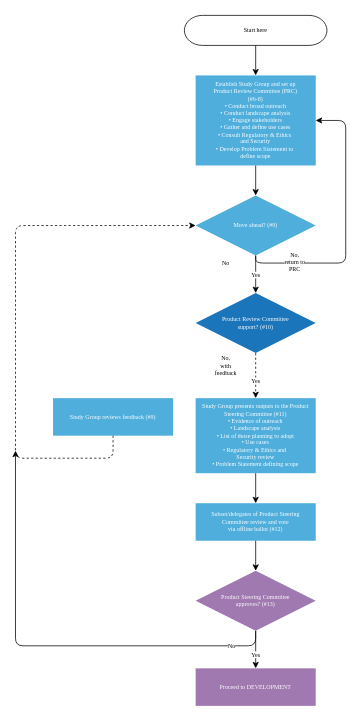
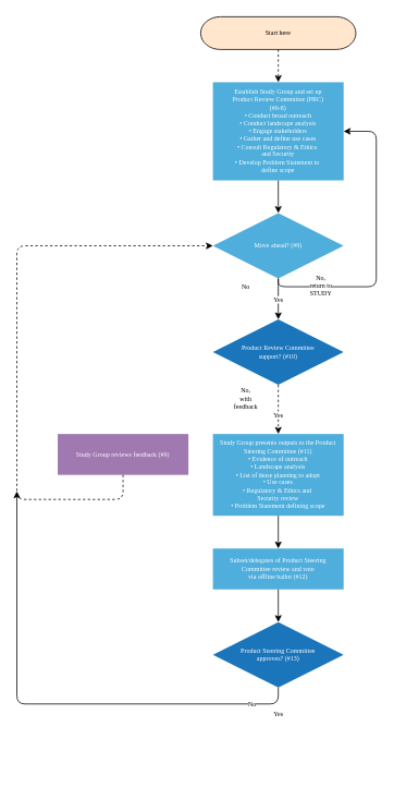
  <mxCell id="0" />
  <mxCell id="1" parent="0" />
  <mxCell id="2" value="&lt;font color=&quot;#ffffff&quot; style=&quot;font-size: 8px;&quot;&gt;Move ahead? (#9)&lt;/font&gt;" style="rhombus;whiteSpace=wrap;html=1;strokeColor=none;fillColor=#4faedc;fontFamily=Figtree;fontSource=https%3A%2F%2Ffonts.googleapis.com%2Fcss%3Ffamily%3DFigtree;fontSize=8;" vertex="1" parent="1"><mxGeometry x="260" y="260" width="160" height="80" as="geometry" /></mxCell>
- <mxCell id="3" value="&lt;font style=&quot;font-size: 8px;&quot; data-font-src=&quot;https://fonts.googleapis.com/css?family=Figtree&quot; color=&quot;#ffffff&quot;&gt;Proceed to DEVELOPMENT&lt;/font&gt;" style="rounded=0;whiteSpace=wrap;html=1;strokeColor=none;fillColor=#9f79b0;fontFamily=Figtree;fontSource=https%3A%2F%2Ffonts.googleapis.com%2Fcss%3Ffamily%3DFigtree;fontSize=8;" vertex="1" parent="1"><mxGeometry x="260" y="890" width="160" height="50" as="geometry" /></mxCell>
  <mxCell id="4" value="&lt;font color=&quot;#ffffff&quot;&gt;&lt;span style=&quot;caret-color: rgb(255, 255, 255);&quot;&gt;Establish Study Group and set up&lt;/span&gt;&lt;/font&gt;&lt;div&gt;&lt;font color=&quot;#ffffff&quot;&gt;&lt;span style=&quot;caret-color: rgb(255, 255, 255);&quot;&gt;Product Review Committee (PRC)&lt;/span&gt;&lt;/font&gt;&lt;/div&gt;&lt;div&gt;&lt;font color=&quot;#ffffff&quot;&gt;&lt;span style=&quot;caret-color: rgb(255, 255, 255);&quot;&gt;(#6-8)&lt;/span&gt;&lt;/font&gt;&lt;/div&gt;&lt;div&gt;&lt;font color=&quot;#ffffff&quot;&gt;&lt;span style=&quot;caret-color: rgb(255, 255, 255);&quot;&gt;• Conduct broad outreach&lt;/span&gt;&lt;/font&gt;&lt;/div&gt;&lt;div&gt;&lt;font color=&quot;#ffffff&quot;&gt;&lt;span style=&quot;caret-color: rgb(255, 255, 255);&quot;&gt;• Conduct landscape analysis&lt;/span&gt;&lt;/font&gt;&lt;/div&gt;&lt;div&gt;&lt;font color=&quot;#ffffff&quot;&gt;&lt;span style=&quot;caret-color: rgb(255, 255, 255);&quot;&gt;• Engage stakeholders&lt;/span&gt;&lt;/font&gt;&lt;/div&gt;&lt;div&gt;&lt;font color=&quot;#ffffff&quot;&gt;&lt;span style=&quot;caret-color: rgb(255, 255, 255);&quot;&gt;• Gather and define use cases&lt;/span&gt;&lt;/font&gt;&lt;/div&gt;&lt;div&gt;&lt;font color=&quot;#ffffff&quot;&gt;&lt;span style=&quot;caret-color: rgb(255, 255, 255);&quot;&gt;• Consult Regulatory &amp;amp; Ethics&amp;nbsp;&lt;/span&gt;&lt;/font&gt;&lt;/div&gt;&lt;div&gt;&lt;font color=&quot;#ffffff&quot;&gt;&lt;span style=&quot;caret-color: rgb(255, 255, 255);&quot;&gt;and&amp;nbsp;Security&lt;/span&gt;&lt;/font&gt;&lt;/div&gt;&lt;div&gt;&lt;font color=&quot;#ffffff&quot;&gt;• Develop Problem Statement to&amp;nbsp;&lt;/font&gt;&lt;/div&gt;&lt;div&gt;&lt;font color=&quot;#ffffff&quot;&gt;define scope&lt;/font&gt;&lt;/div&gt;" style="rounded=0;whiteSpace=wrap;html=1;strokeColor=none;fillColor=#4FAEDC;fontFamily=Figtree;fontSource=https%3A%2F%2Ffonts.googleapis.com%2Fcss%3Ffamily%3DFigtree;fontSize=8;" vertex="1" parent="1"><mxGeometry x="260" y="100" width="160" height="120" as="geometry" /></mxCell>
- <mxCell id="5" value="&lt;span style=&quot;color: rgb(255, 255, 255); font-size: 8px; background-color: initial;&quot;&gt;Product Steering Committee&lt;/span&gt;&lt;div&gt;&lt;span style=&quot;color: rgb(255, 255, 255); font-size: 8px; background-color: initial;&quot;&gt;approves? (#13)&lt;/span&gt;&lt;/div&gt;" style="rhombus;whiteSpace=wrap;html=1;strokeColor=none;fillColor=#9f79b0;fontFamily=Figtree;fontSource=https%3A%2F%2Ffonts.googleapis.com%2Fcss%3Ffamily%3DFigtree;fontSize=8;" vertex="1" parent="1"><mxGeometry x="260" y="760" width="160" height="80" as="geometry" /></mxCell>
- <mxCell id="6" value="&lt;font color=&quot;#ffffff&quot; style=&quot;font-size: 8px;&quot;&gt;Study Group reviews feedback (#9)&lt;/font&gt;" style="rounded=0;whiteSpace=wrap;html=1;strokeColor=none;fillColor=#4FAEDC;fontFamily=Figtree;fontSource=https%3A%2F%2Ffonts.googleapis.com%2Fcss%3Ffamily%3DFigtree;fontSize=8;" vertex="1" parent="1"><mxGeometry x="70" y="530" width="160" height="50" as="geometry" /></mxCell>
- <mxCell id="7" value="&lt;p style=&quot;line-height: 100%; font-size: 8px;&quot;&gt;Start here&lt;/p&gt;" style="rounded=1;whiteSpace=wrap;absoluteArcSize=0;arcSize=60;fontFamily=Figtree;fontSource=https%3A%2F%2Ffonts.googleapis.com%2Fcss%3Ffamily%3DFigtree;fontSize=8;html=1;" vertex="1" parent="1"><mxGeometry x="245" y="20" width="190" height="40" as="geometry" /></mxCell>
+ <mxCell id="5" value="&lt;span style=&quot;color: rgb(255, 255, 255); font-size: 8px; background-color: initial;&quot;&gt;Product Steering Committee&lt;/span&gt;&lt;div&gt;&lt;span style=&quot;color: rgb(255, 255, 255); font-size: 8px; background-color: initial;&quot;&gt;approves? (#13)&lt;/span&gt;&lt;/div&gt;" style="rhombus;whiteSpace=wrap;html=1;strokeColor=none;fillColor=#1b75bb;fontFamily=Figtree;fontSource=https%3A%2F%2Ffonts.googleapis.com%2Fcss%3Ffamily%3DFigtree;fontSize=8;" vertex="1" parent="1"><mxGeometry x="260" y="760" width="160" height="80" as="geometry" /></mxCell>
+ <mxCell id="6" value="&lt;font color=&quot;#ffffff&quot; style=&quot;font-size: 8px;&quot;&gt;Study Group reviews feedback (#9)&lt;/font&gt;" style="rounded=0;whiteSpace=wrap;html=1;strokeColor=none;fillColor=#9f79b0;fontFamily=Figtree;fontSource=https%3A%2F%2Ffonts.googleapis.com%2Fcss%3Ffamily%3DFigtree;fontSize=8;" vertex="1" parent="1"><mxGeometry x="70" y="530" width="160" height="50" as="geometry" /></mxCell>
+ <mxCell id="7" value="&lt;p style=&quot;line-height: 100%; font-size: 8px;&quot;&gt;Start here&lt;/p&gt;" style="rounded=1;whiteSpace=wrap;absoluteArcSize=0;arcSize=60;fontFamily=Figtree;fontSource=https%3A%2F%2Ffonts.googleapis.com%2Fcss%3Ffamily%3DFigtree;fontSize=8;html=1;fillColor=#ffe6cc;" vertex="1" parent="1"><mxGeometry x="245" y="20" width="190" height="40" as="geometry" /></mxCell>
  <mxCell id="8" value="&lt;font color=&quot;#ffffff&quot; style=&quot;font-size: 8px;&quot;&gt;Product Review Committee&lt;/font&gt;&lt;div&gt;&lt;font color=&quot;#ffffff&quot; style=&quot;font-size: 8px;&quot;&gt;support? (#10)&lt;/font&gt;&lt;/div&gt;" style="rhombus;whiteSpace=wrap;html=1;strokeColor=none;fillColor=#1b75bb;fontFamily=Figtree;fontSource=https%3A%2F%2Ffonts.googleapis.com%2Fcss%3Ffamily%3DFigtree;fontSize=8;" vertex="1" parent="1"><mxGeometry x="260" y="390" width="160" height="80" as="geometry" /></mxCell>
  <mxCell id="9" value="&lt;font color=&quot;#ffffff&quot;&gt;&lt;span style=&quot;caret-color: rgb(255, 255, 255);&quot;&gt;Study Group presents outputs to the Product Steering Committee (#11)&lt;/span&gt;&lt;/font&gt;&lt;div&gt;&lt;font color=&quot;#ffffff&quot;&gt;&lt;span style=&quot;caret-color: rgb(255, 255, 255);&quot;&gt;• Evidence of outreach&lt;/span&gt;&lt;/font&gt;&lt;/div&gt;&lt;div&gt;&lt;font color=&quot;#ffffff&quot;&gt;&lt;span style=&quot;caret-color: rgb(255, 255, 255);&quot;&gt;• Landscape analysis&lt;/span&gt;&lt;/font&gt;&lt;/div&gt;&lt;div&gt;&lt;font color=&quot;#ffffff&quot;&gt;&lt;span style=&quot;caret-color: rgb(255, 255, 255);&quot;&gt;• List of those planning to adopt&lt;/span&gt;&lt;/font&gt;&lt;/div&gt;&lt;div&gt;&lt;font color=&quot;#ffffff&quot;&gt;&lt;span style=&quot;caret-color: rgb(255, 255, 255);&quot;&gt;• Use cases&lt;/span&gt;&lt;/font&gt;&lt;/div&gt;&lt;div&gt;&lt;font color=&quot;#ffffff&quot;&gt;&lt;span style=&quot;caret-color: rgb(255, 255, 255);&quot;&gt;• Regulatory &amp;amp; Ethics and&amp;nbsp;&lt;/span&gt;&lt;/font&gt;&lt;/div&gt;&lt;div&gt;&lt;font color=&quot;#ffffff&quot;&gt;&lt;span style=&quot;caret-color: rgb(255, 255, 255);&quot;&gt;Security&amp;nbsp;&lt;/span&gt;&lt;/font&gt;&lt;span style=&quot;caret-color: rgb(255, 255, 255); color: rgb(255, 255, 255);&quot;&gt;review&lt;/span&gt;&lt;/div&gt;&lt;div&gt;&lt;font color=&quot;#ffffff&quot;&gt;&lt;span style=&quot;caret-color: rgb(255, 255, 255);&quot;&gt;• Problem Statement defining scope&lt;/span&gt;&lt;/font&gt;&lt;/div&gt;" style="rounded=0;whiteSpace=wrap;html=1;strokeColor=none;fillColor=#4FAEDC;fontFamily=Figtree;fontSource=https%3A%2F%2Ffonts.googleapis.com%2Fcss%3Ffamily%3DFigtree;fontSize=8;" vertex="1" parent="1"><mxGeometry x="260" y="530" width="160" height="100" as="geometry" /></mxCell>
  <mxCell id="10" value="&lt;font color=&quot;#ffffff&quot; style=&quot;font-size: 8px;&quot;&gt;Subset/delegates of Product Steering&lt;/font&gt;&lt;div&gt;&lt;font color=&quot;#ffffff&quot; style=&quot;font-size: 8px;&quot;&gt;Committee review and vote&lt;/font&gt;&lt;/div&gt;&lt;div&gt;&lt;font color=&quot;#ffffff&quot; style=&quot;font-size: 8px;&quot;&gt;via offline ballot (#12)&lt;/font&gt;&lt;/div&gt;" style="rounded=0;whiteSpace=wrap;html=1;strokeColor=none;fillColor=#4FAEDC;fontFamily=Figtree;fontSource=https%3A%2F%2Ffonts.googleapis.com%2Fcss%3Ffamily%3DFigtree;fontSize=8;" vertex="1" parent="1"><mxGeometry x="260" y="670" width="160" height="50" as="geometry" /></mxCell>
- <mxCell id="11" value="" style="endArrow=classic;html=1;rounded=0;exitX=0.5;exitY=1;exitDx=0;exitDy=0;entryX=0.5;entryY=0;entryDx=0;entryDy=0;" edge="1" parent="1" source="7" target="4"><mxGeometry width="50" height="50" relative="1" as="geometry"><mxPoint x="490" y="260" as="sourcePoint" /><mxPoint x="540" y="210" as="targetPoint" /></mxGeometry></mxCell>
+ <mxCell id="11" value="" style="endArrow=classic;html=1;rounded=0;exitX=0.5;exitY=1;exitDx=0;exitDy=0;entryX=0.5;entryY=0;entryDx=0;entryDy=0;dashed=1;" edge="1" parent="1" source="7" target="4"><mxGeometry width="50" height="50" relative="1" as="geometry"><mxPoint x="490" y="260" as="sourcePoint" /><mxPoint x="540" y="210" as="targetPoint" /></mxGeometry></mxCell>
  <mxCell id="12" value="" style="endArrow=classic;html=1;rounded=0;exitX=0.5;exitY=1;exitDx=0;exitDy=0;" edge="1" parent="1" source="4" target="2"><mxGeometry width="50" height="50" relative="1" as="geometry"><mxPoint x="460" y="260" as="sourcePoint" /><mxPoint x="510" y="210" as="targetPoint" /></mxGeometry></mxCell>
  <mxCell id="13" value="" style="endArrow=classic;html=1;rounded=0;exitX=0.5;exitY=1;exitDx=0;exitDy=0;entryX=0.5;entryY=0;entryDx=0;entryDy=0;" edge="1" parent="1" source="2" target="8"><mxGeometry width="50" height="50" relative="1" as="geometry"><mxPoint x="250" y="430" as="sourcePoint" /><mxPoint x="300" y="380" as="targetPoint" /></mxGeometry></mxCell>
  <mxCell id="14" value="" style="endArrow=classic;html=1;rounded=1;exitX=0.5;exitY=1;exitDx=0;exitDy=0;entryX=1;entryY=0.5;entryDx=0;entryDy=0;curved=0;" edge="1" parent="1" source="2" target="4"><mxGeometry width="50" height="50" relative="1" as="geometry"><mxPoint x="320" y="390" as="sourcePoint" /><mxPoint x="370" y="340" as="targetPoint" /><Array as="points"><mxPoint x="340" y="350" /><mxPoint x="460" y="350" /><mxPoint x="460" y="160" /></Array></mxGeometry></mxCell>
  <mxCell id="15" value="" style="endArrow=classic;html=1;rounded=0;exitX=0.5;exitY=1;exitDx=0;exitDy=0;entryX=0.5;entryY=0;entryDx=0;entryDy=0;dashed=1;" edge="1" parent="1" source="8" target="9"><mxGeometry width="50" height="50" relative="1" as="geometry"><mxPoint x="230" y="570" as="sourcePoint" /><mxPoint x="280" y="520" as="targetPoint" /></mxGeometry></mxCell>
  <mxCell id="16" value="" style="endArrow=classic;html=1;rounded=0;exitX=0.5;exitY=1;exitDx=0;exitDy=0;" edge="1" parent="1" source="9" target="10"><mxGeometry width="50" height="50" relative="1" as="geometry"><mxPoint x="330" y="540" as="sourcePoint" /><mxPoint x="380" y="490" as="targetPoint" /></mxGeometry></mxCell>
  <mxCell id="17" value="" style="endArrow=classic;html=1;rounded=0;exitX=0.5;exitY=1;exitDx=0;exitDy=0;" edge="1" parent="1" source="10" target="5"><mxGeometry width="50" height="50" relative="1" as="geometry"><mxPoint x="330" y="720" as="sourcePoint" /><mxPoint x="380" y="670" as="targetPoint" /></mxGeometry></mxCell>
- <mxCell id="18" value="" style="endArrow=classic;html=1;rounded=0;exitX=0.5;exitY=1;exitDx=0;exitDy=0;entryX=0.5;entryY=0;entryDx=0;entryDy=0;" edge="1" parent="1" source="5" target="3"><mxGeometry width="50" height="50" relative="1" as="geometry"><mxPoint x="330" y="740" as="sourcePoint" /><mxPoint x="380" y="690" as="targetPoint" /></mxGeometry></mxCell>
  <mxCell id="19" value="" style="endArrow=classic;html=1;rounded=1;exitX=0.5;exitY=1;exitDx=0;exitDy=0;entryX=0;entryY=0.5;entryDx=0;entryDy=0;curved=0;dashed=1;" edge="1" parent="1" source="6" target="2"><mxGeometry width="50" height="50" relative="1" as="geometry"><mxPoint x="60" y="510" as="sourcePoint" /><mxPoint x="110" y="460" as="targetPoint" /><Array as="points"><mxPoint x="150" y="610" /><mxPoint x="20" y="610" /><mxPoint x="20" y="300" /></Array></mxGeometry></mxCell>
  <mxCell id="20" value="No" style="edgeLabel;html=1;align=center;verticalAlign=middle;resizable=0;points=[];labelBackgroundColor=#FFFFFF;fontFamily=Figtree;fontSize=8;fontSource=https%3A%2F%2Ffonts.googleapis.com%2Fcss%3Ffamily%3DFigtree;" vertex="1" connectable="0" parent="1"><mxGeometry x="173" y="83" as="geometry"><mxPoint x="126" y="266" as="offset" /></mxGeometry></mxCell>
- <mxCell id="21" value="No,&lt;div&gt;return to&lt;/div&gt;&lt;div&gt;PRC&lt;/div&gt;" style="edgeLabel;html=1;align=center;verticalAlign=middle;resizable=0;points=[];labelBackgroundColor=#FFFFFF;fontFamily=Figtree;fontSize=8;fontSource=https%3A%2F%2Ffonts.googleapis.com%2Fcss%3Ffamily%3DFigtree;" vertex="1" connectable="0" parent="1"><mxGeometry x="265" y="82" as="geometry"><mxPoint x="126" y="266" as="offset" /></mxGeometry></mxCell>
+ <mxCell id="21" value="No,&lt;div&gt;return to&lt;/div&gt;&lt;div&gt;STUDY&lt;/div&gt;" style="edgeLabel;html=1;align=center;verticalAlign=middle;resizable=0;points=[];labelBackgroundColor=#FFFFFF;fontFamily=Figtree;fontSize=8;fontSource=https%3A%2F%2Ffonts.googleapis.com%2Fcss%3Ffamily%3DFigtree;" vertex="1" connectable="0" parent="1"><mxGeometry x="265" y="82" as="geometry"><mxPoint x="126" y="266" as="offset" /></mxGeometry></mxCell>
  <mxCell id="22" value="Yes" style="edgeLabel;html=1;align=center;verticalAlign=middle;resizable=0;points=[];labelBackgroundColor=#FFFFFF;fontFamily=Figtree;fontSize=8;fontSource=https%3A%2F%2Ffonts.googleapis.com%2Fcss%3Ffamily%3DFigtree;" vertex="1" connectable="0" parent="1"><mxGeometry x="213" y="99" as="geometry"><mxPoint x="126" y="266" as="offset" /></mxGeometry></mxCell>
  <mxCell id="23" value="No,&lt;div&gt;with&lt;/div&gt;&lt;div&gt;feedback&lt;/div&gt;" style="edgeLabel;html=1;align=center;verticalAlign=middle;resizable=0;points=[];labelBackgroundColor=#FFFFFF;fontFamily=Figtree;fontSize=8;fontSource=https%3A%2F%2Ffonts.googleapis.com%2Fcss%3Ffamily%3DFigtree;" vertex="1" connectable="0" parent="1"><mxGeometry x="173" y="220" as="geometry"><mxPoint x="126" y="266" as="offset" /></mxGeometry></mxCell>
  <mxCell id="24" value="Yes" style="edgeLabel;html=1;align=center;verticalAlign=middle;resizable=0;points=[];labelBackgroundColor=#FFFFFF;fontFamily=Figtree;fontSize=8;fontSource=https%3A%2F%2Ffonts.googleapis.com%2Fcss%3Ffamily%3DFigtree;" vertex="1" connectable="0" parent="1"><mxGeometry x="213" y="240" as="geometry"><mxPoint x="126" y="266" as="offset" /></mxGeometry></mxCell>
  <mxCell id="25" value="Yes" style="edgeLabel;html=1;align=center;verticalAlign=middle;resizable=0;points=[];labelBackgroundColor=#FFFFFF;fontFamily=Figtree;fontSize=8;fontSource=https%3A%2F%2Ffonts.googleapis.com%2Fcss%3Ffamily%3DFigtree;" vertex="1" connectable="0" parent="1"><mxGeometry x="213" y="605" as="geometry"><mxPoint x="126" y="266" as="offset" /></mxGeometry></mxCell>
  <mxCell id="26" value="" style="endArrow=classic;html=1;rounded=1;exitX=0.5;exitY=1;exitDx=0;exitDy=0;curved=0;" edge="1" parent="1" source="5"><mxGeometry width="50" height="50" relative="1" as="geometry"><mxPoint x="320" y="770" as="sourcePoint" /><mxPoint x="20" y="600" as="targetPoint" /><Array as="points"><mxPoint x="340" y="860" /><mxPoint x="20" y="860" /></Array></mxGeometry></mxCell>
  <mxCell id="27" value="No" style="edgeLabel;html=1;align=center;verticalAlign=middle;resizable=0;points=[];labelBackgroundColor=#FFFFFF;fontFamily=Figtree;fontSize=8;fontSource=https%3A%2F%2Ffonts.googleapis.com%2Fcss%3Ffamily%3DFigtree;" vertex="1" connectable="0" parent="1"><mxGeometry x="181" y="593" as="geometry"><mxPoint x="126" y="266" as="offset" /></mxGeometry></mxCell>
